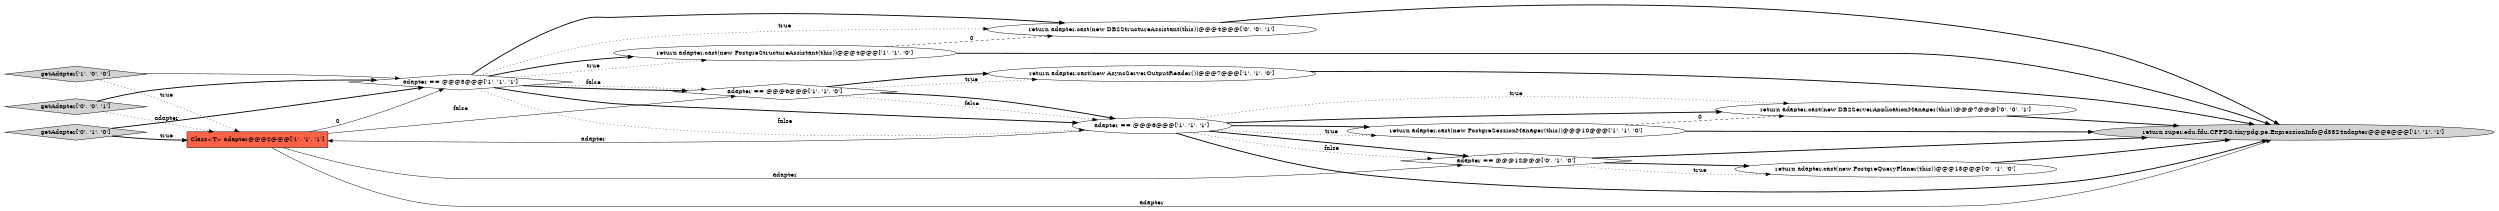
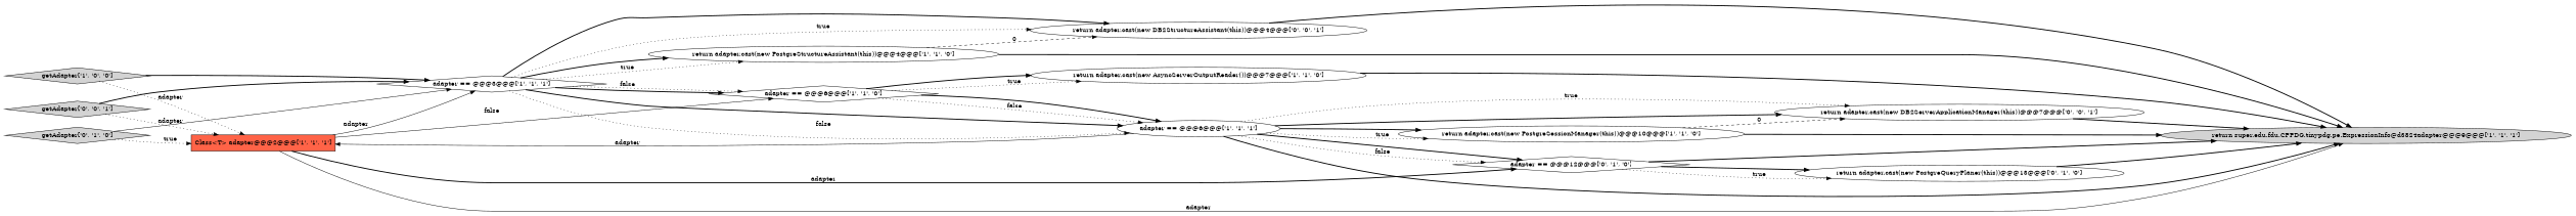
  digraph {
    rankdir=LR
    node [fillcolor=white shape=ellipse style=filled]
    edge [style=bold]
    n1 [fillcolor=tomato label="Class<T> adapter@@@2@@@['1', '1', '1']" shape=box]
    n2 [label="adapter == @@@12@@@['0', '1', '0']" shape=diamond]
    n3 [fillcolor=lightgray label="return super.edu.fdu.CPPDG.tinypdg.pe.ExpressionInfo@d3824adapter@@@9@@@['1', '1', '1']"]
    n4 [label="adapter == @@@6@@@['1', '1', '0']" shape=diamond]
    n5 [label="adapter == @@@3@@@['1', '1', '1']" shape=diamond]
    n6 [label="return adapter.cast(new PostgreQueryPlaner(this))@@@13@@@['0', '1', '0']"]
    n7 [label="adapter == @@@6@@@['1', '1', '1']"]
    n8 [label="return adapter.cast(new AsyncServerOutputReader())@@@7@@@['1', '1', '0']"]
    n9 [label="return adapter.cast(new DB2ServerApplicationManager(this))@@@7@@@['0', '0', '1']"]
    n10 [label="return adapter.cast(new PostgreSessionManager(this))@@@10@@@['1', '1', '0']"]
    n11 [label="return adapter.cast(new DB2StructureAssistant(this))@@@4@@@['0', '0', '1']"]
    n12 [label="return adapter.cast(new PostgreStructureAssistant(this))@@@4@@@['1', '1', '0']"]
    n13 [fillcolor=lightgray label="getAdapter['0', '0', '1']" shape=diamond]
    n14 [fillcolor=lightgray label="getAdapter['1', '0', '0']" shape=diamond]
    n15 [fillcolor=lightgray label="getAdapter['0', '1', '0']" shape=diamond]
-   n1 -> n2 [label=adapter style=solid]
+   n1 -> n2 [label=adapter]
    n1 -> n3 [label=adapter style=solid]
    n1 -> n4 [label=false style=solid]
-   n1 -> n5 [label=0 style=solid]
+   n1 -> n5 [label=adapter style=solid]
    n2 -> n3
    n2 -> n6
    n2 -> n6 [label=true style=dotted]
    n4 -> n7 [label=false style=dotted]
    n4 -> n7
    n4 -> n8 [label=true style=dotted]
    n4 -> n8
    n5 -> n4 [label=false style=dotted]
    n5 -> n4
    n5 -> n7 [label=false style=dotted]
    n5 -> n7
    n5 -> n11
    n5 -> n11 [label=true style=dotted]
    n5 -> n12 [label=true style=dotted]
    n5 -> n12
    n6 -> n3
    n7 -> n1 [label=adapter style=solid]
    n7 -> n2
    n7 -> n2 [label=false style=dotted]
    n7 -> n3
    n7 -> n9 [label=true style=dotted]
    n7 -> n9
    n7 -> n10
    n7 -> n10 [label=true style=dotted]
    n8 -> n3
    n9 -> n3
    n10 -> n3
    n10 -> n9 [label=0 style=dashed]
    n11 -> n3
    n12 -> n3
    n12 -> n11 [label=0 style=dashed]
    n13 -> n1 [label=adapter style=dotted]
    n13 -> n5
-   n14 -> n1 [label=true style=dotted]
-   n14 -> n5 [style=solid]
-   n15 -> n1 [label=true]
-   n15 -> n5
+   n14 -> n1 [label=adapter style=dotted]
+   n14 -> n5
+   n15 -> n1 [label=true style=dotted]
+   n15 -> n5 [style=solid]
  }
